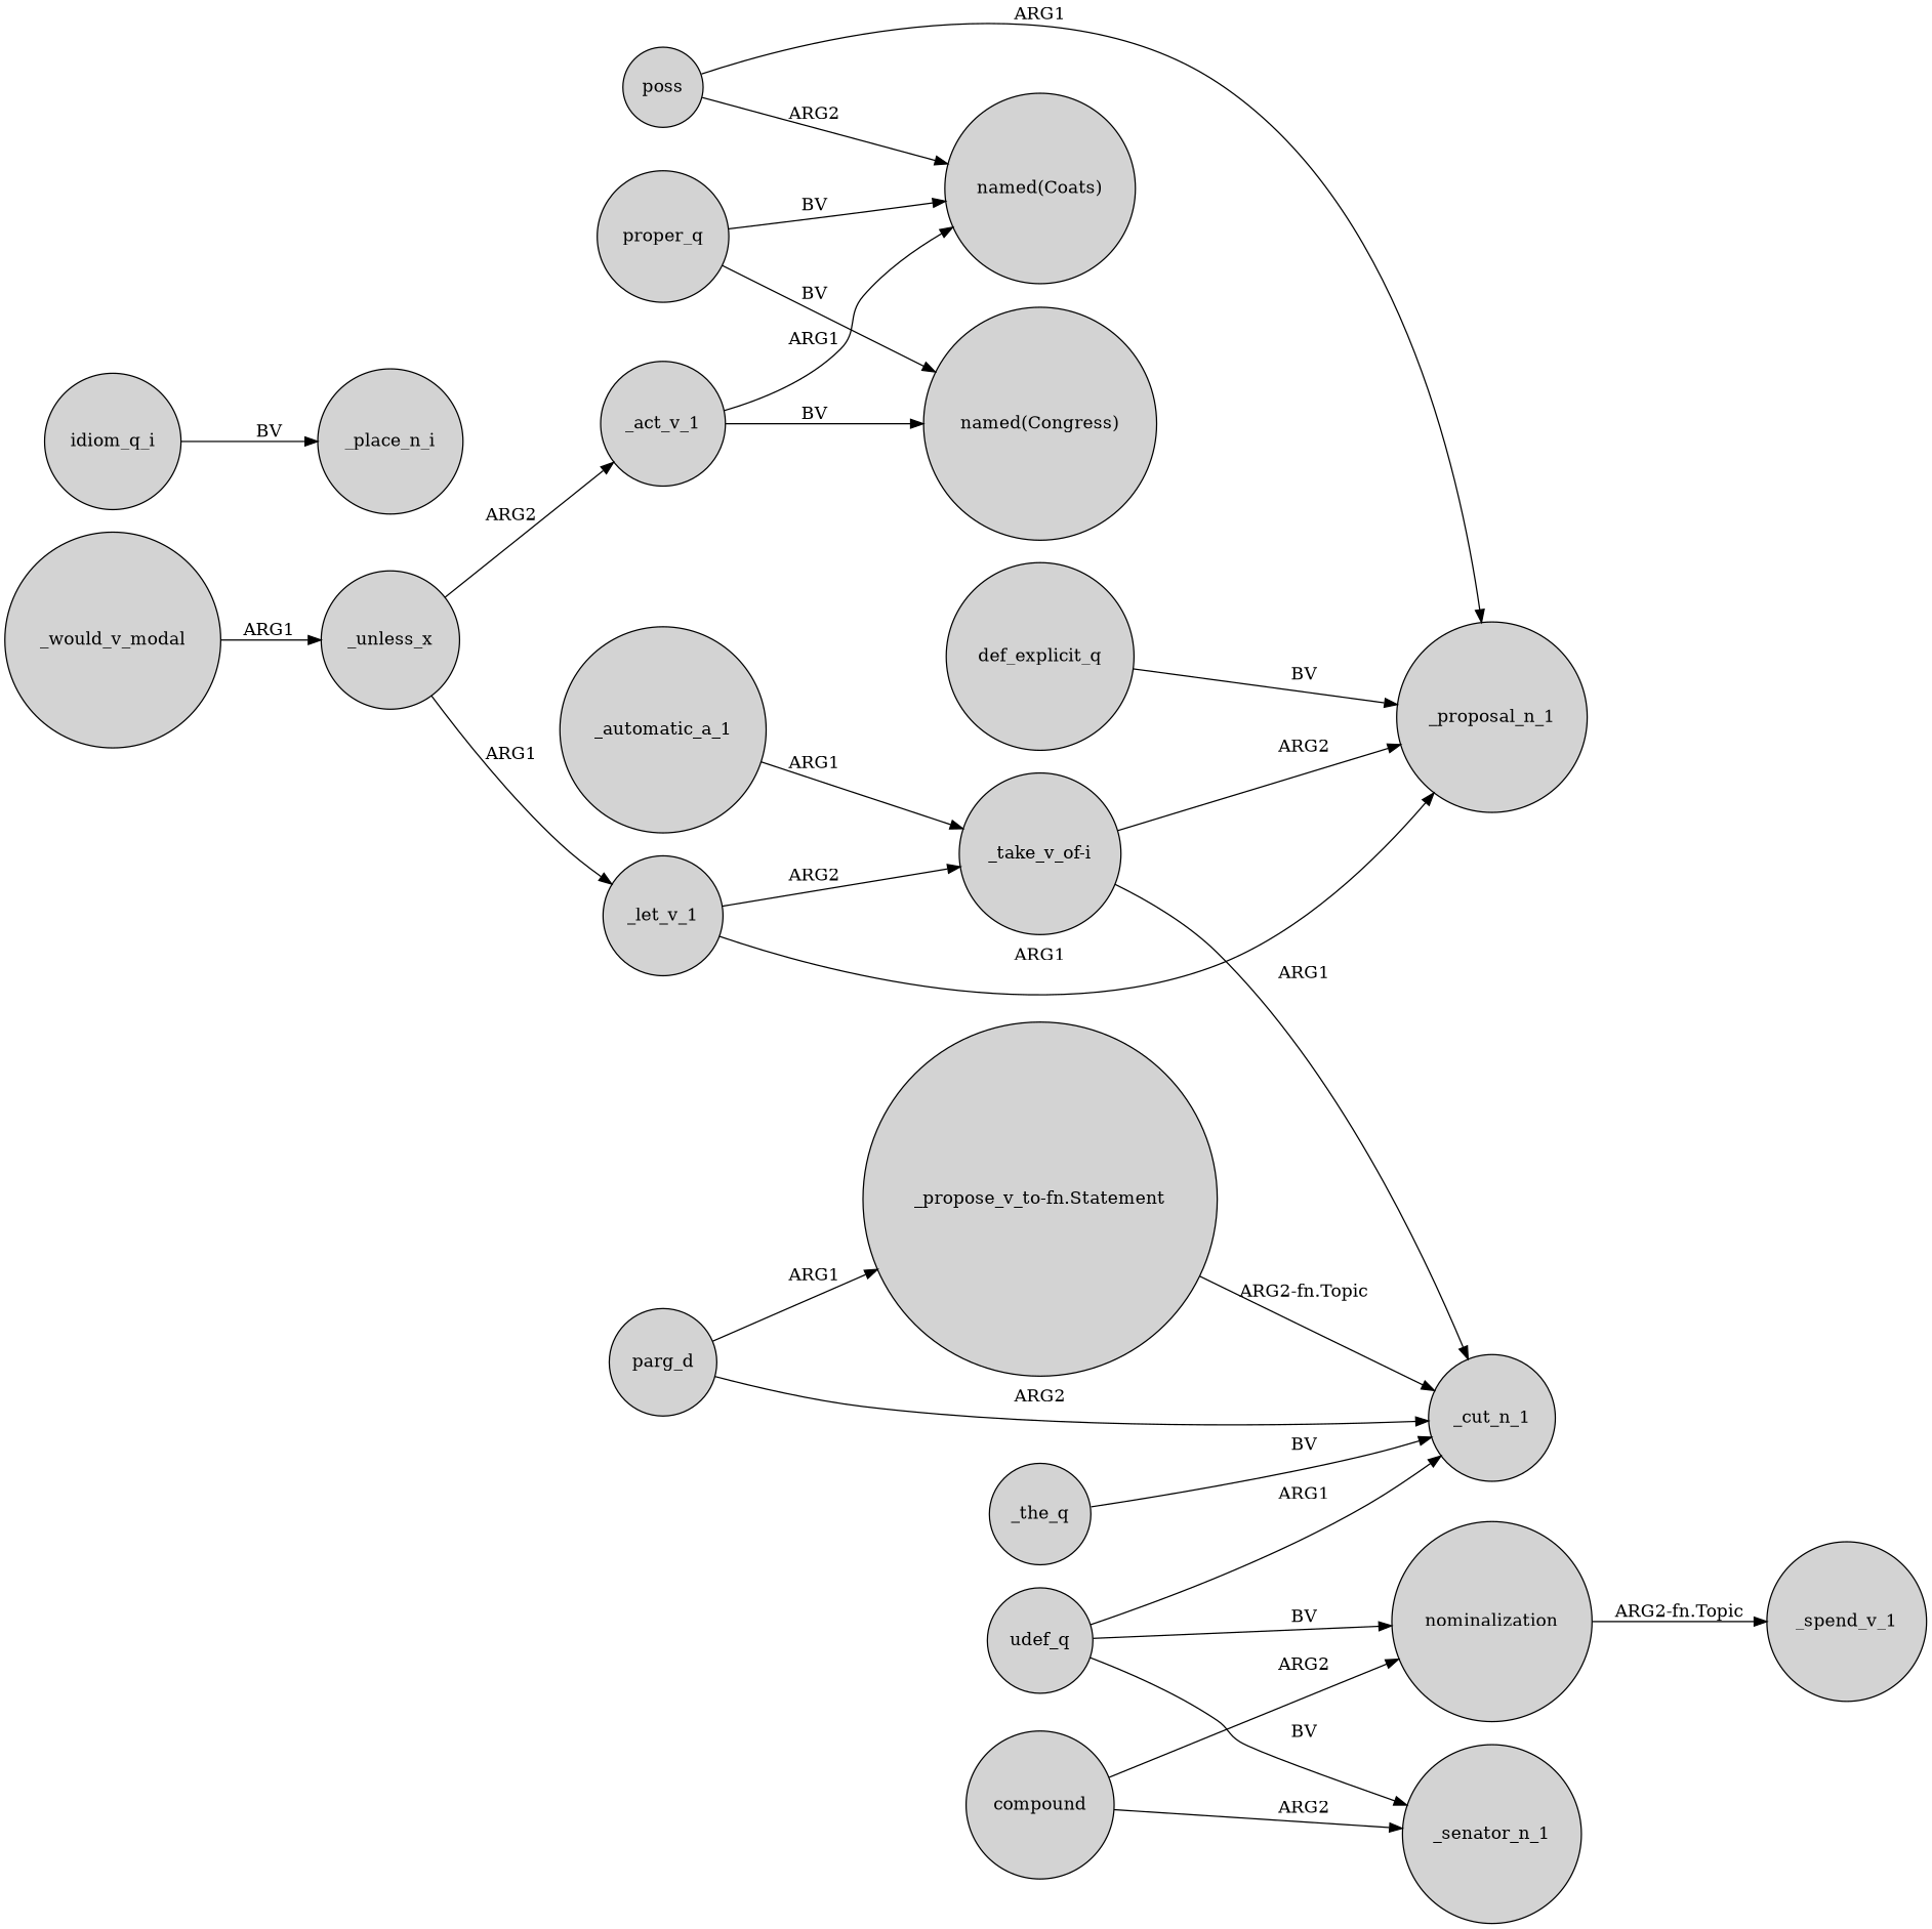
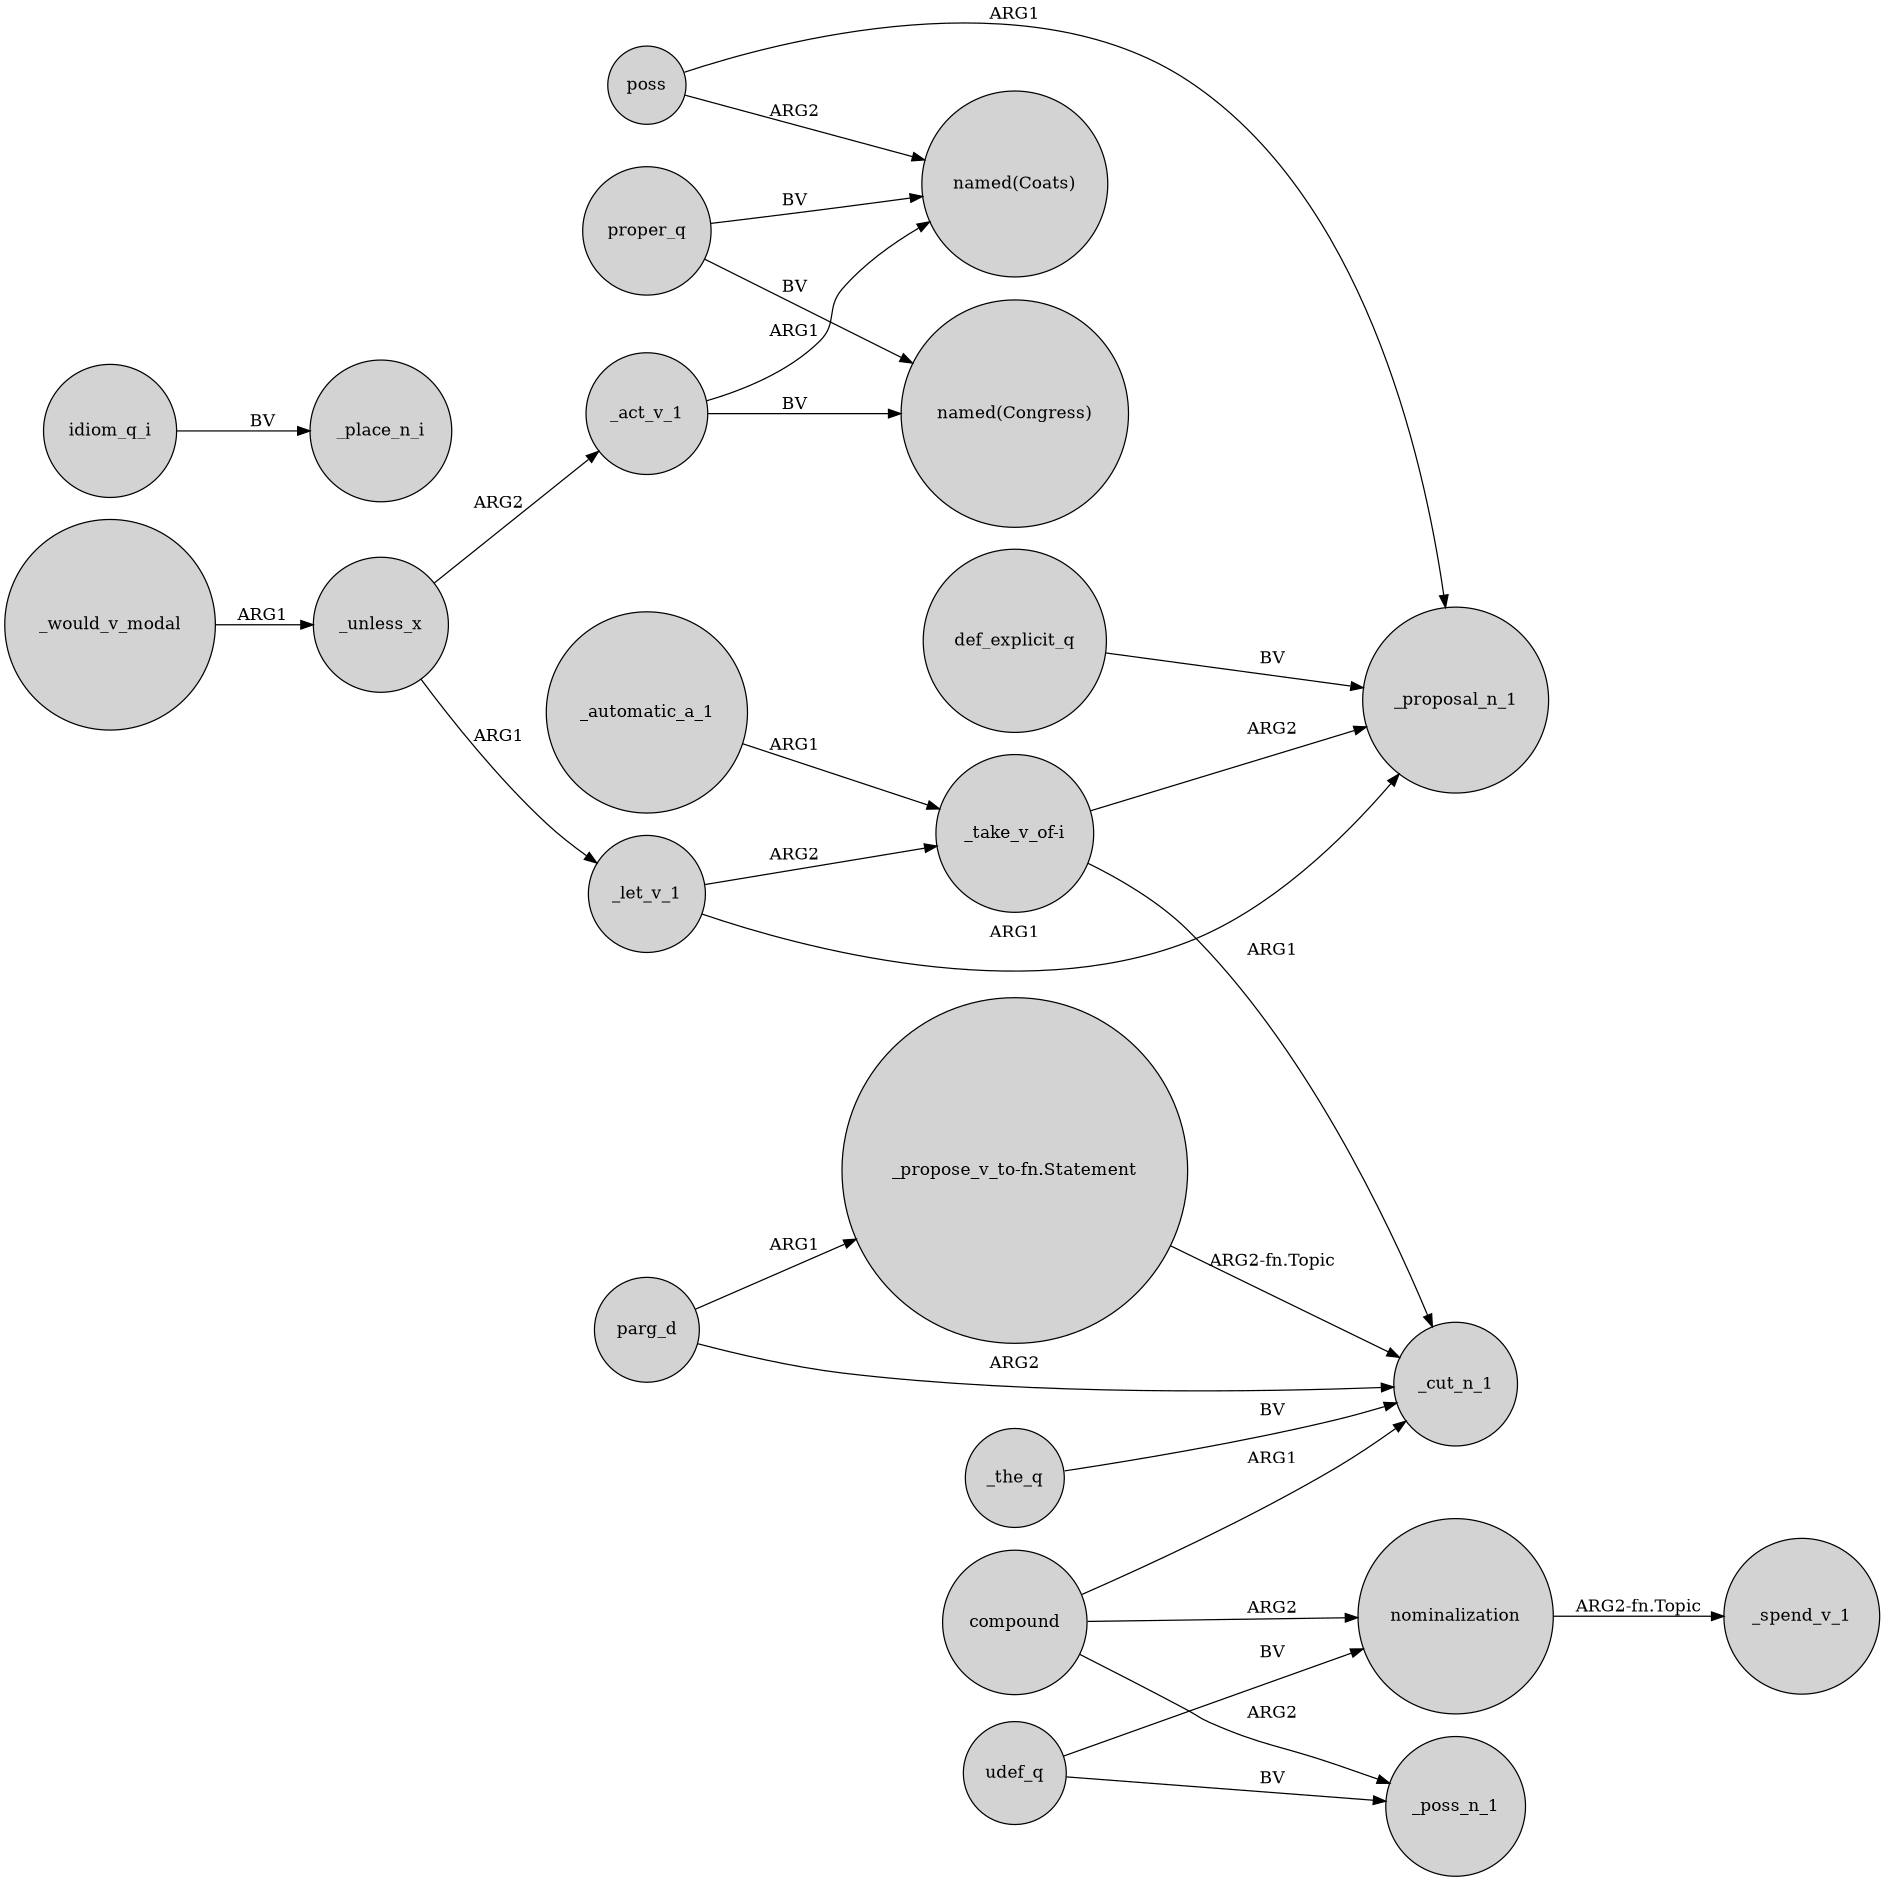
  digraph {
    rankdir=LR
    node [shape=circle style=filled]
    poss
    "named(Coats)"
    _proposal_n_1
    udef_q
-   _senator_n_1
+   _senator_n_1 [label=_poss_n_1]
    nominalization
    _spend_v_1
    parg_d
    _cut_n_1
    "_propose_v_to-fn.Statement"
    _let_v_1
    "_take_v_of-i"
    _the_q
    compound
    _unless_x
    _act_v_1
    "named(Congress)"
    proper_q
    idiom_q_i
    _place_n_i
    _would_v_modal
    _automatic_a_1
    def_explicit_q
    poss -> "named(Coats)" [label=ARG2]
    poss -> _proposal_n_1 [label=ARG1]
    udef_q -> _senator_n_1 [label=BV]
    udef_q -> nominalization [label=BV]
    nominalization -> _spend_v_1 [label="ARG2-fn.Topic"]
    parg_d -> _cut_n_1 [label=ARG2]
    parg_d -> "_propose_v_to-fn.Statement" [label=ARG1]
    "_propose_v_to-fn.Statement" -> _cut_n_1 [label="ARG2-fn.Topic"]
    _let_v_1 -> _proposal_n_1 [label=ARG1]
    _let_v_1 -> "_take_v_of-i" [label=ARG2]
    "_take_v_of-i" -> _proposal_n_1 [label=ARG2]
    "_take_v_of-i" -> _cut_n_1 [label=ARG1]
    _the_q -> _cut_n_1 [label=BV]
    compound -> _senator_n_1 [label=ARG2]
    compound -> nominalization [label=ARG2]
-   udef_q -> _cut_n_1 [label=ARG1]
+   compound -> _cut_n_1 [label=ARG1]
    _unless_x -> _let_v_1 [label=ARG1]
    _unless_x -> _act_v_1 [label=ARG2]
    _act_v_1 -> "named(Coats)" [label=ARG1]
    _act_v_1 -> "named(Congress)" [label=BV]
    proper_q -> "named(Coats)" [label=BV]
    proper_q -> "named(Congress)" [label=BV]
    idiom_q_i -> _place_n_i [label=BV]
    _would_v_modal -> _unless_x [label=ARG1]
    _automatic_a_1 -> "_take_v_of-i" [label=ARG1]
    def_explicit_q -> _proposal_n_1 [label=BV]
  }
